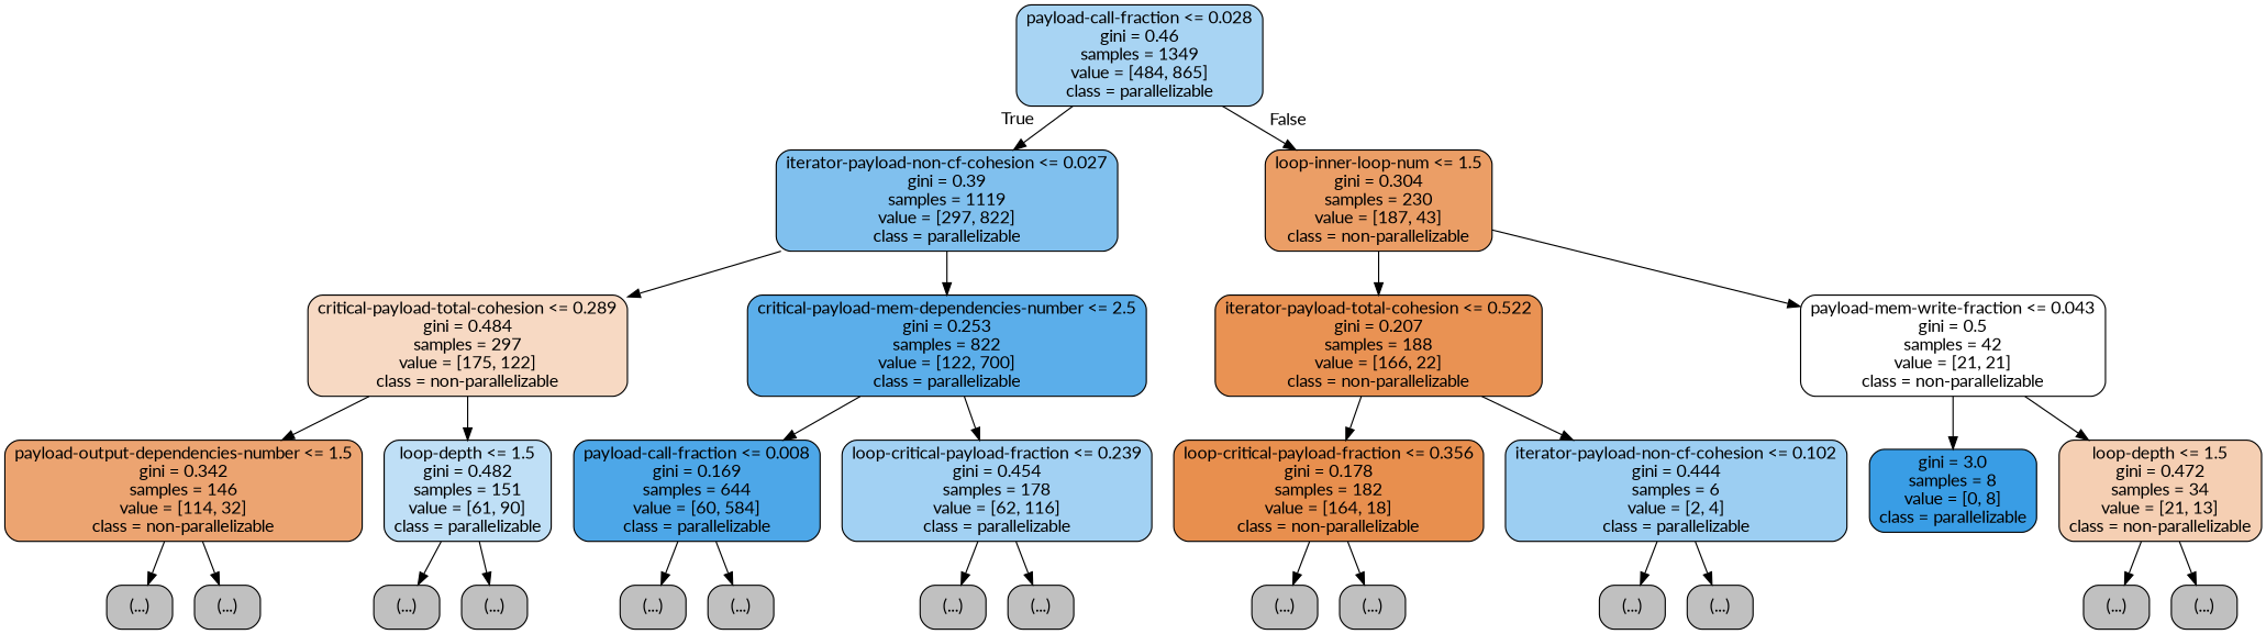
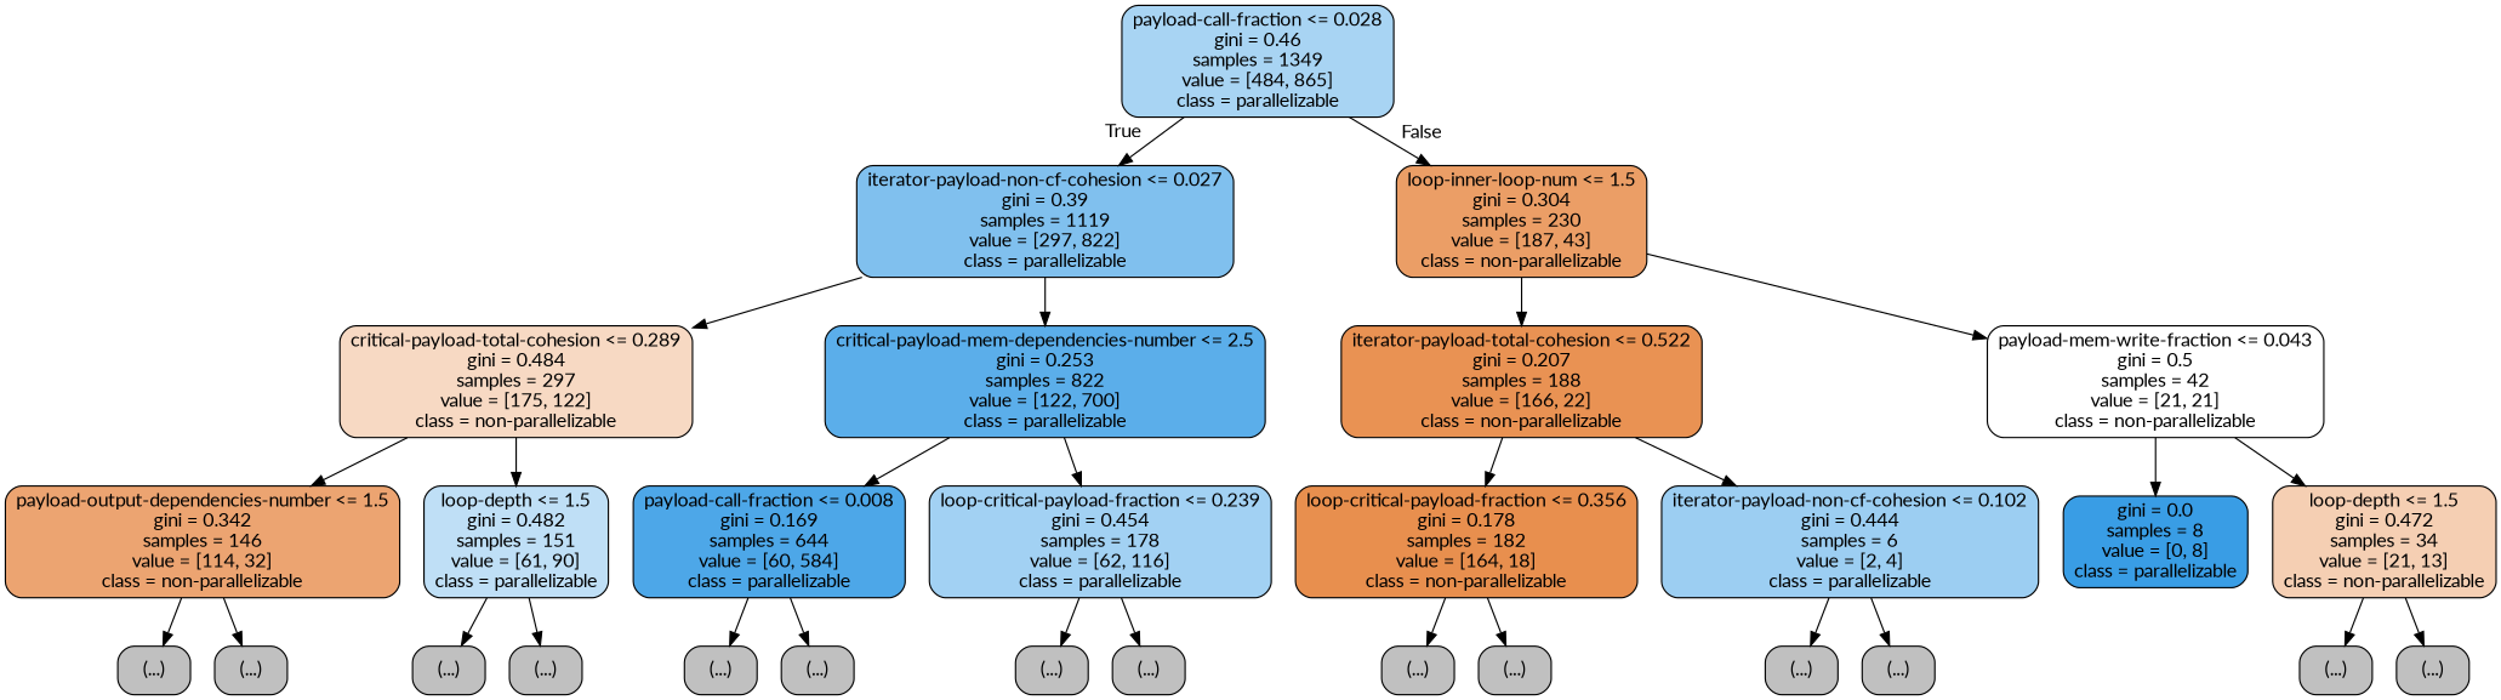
  digraph {
    fontname=Lato
    node [color=black fillcolor="#C0C0C0" fontname=Lato shape=box style="filled, rounded"]
    edge [fontname=Lato]
    n1 [fillcolor="#399de570" label="payload-call-fraction <= 0.028\ngini = 0.46\nsamples = 1349\nvalue = [484, 865]\nclass = parallelizable"]
    n2 [fillcolor="#399de5a3" label="iterator-payload-non-cf-cohesion <= 0.027\ngini = 0.39\nsamples = 1119\nvalue = [297, 822]\nclass = parallelizable"]
    n3 [fillcolor="#e58139c4" label="loop-inner-loop-num <= 1.5\ngini = 0.304\nsamples = 230\nvalue = [187, 43]\nclass = non-parallelizable"]
    n4 [fillcolor="#e581394d" label="critical-payload-total-cohesion <= 0.289\ngini = 0.484\nsamples = 297\nvalue = [175, 122]\nclass = non-parallelizable"]
    n5 [fillcolor="#399de5d3" label="critical-payload-mem-dependencies-number <= 2.5\ngini = 0.253\nsamples = 822\nvalue = [122, 700]\nclass = parallelizable"]
    n6 [fillcolor="#e58139b7" label="payload-output-dependencies-number <= 1.5\ngini = 0.342\nsamples = 146\nvalue = [114, 32]\nclass = non-parallelizable"]
    n7 [fillcolor="#399de552" label="loop-depth <= 1.5\ngini = 0.482\nsamples = 151\nvalue = [61, 90]\nclass = parallelizable"]
    n8 [label="(...)"]
    n9 [label="(...)"]
    n10 [label="(...)"]
    n11 [label="(...)"]
    n12 [fillcolor="#399de5e5" label="payload-call-fraction <= 0.008\ngini = 0.169\nsamples = 644\nvalue = [60, 584]\nclass = parallelizable"]
    n13 [fillcolor="#399de577" label="loop-critical-payload-fraction <= 0.239\ngini = 0.454\nsamples = 178\nvalue = [62, 116]\nclass = parallelizable"]
    n14 [label="(...)"]
    n15 [label="(...)"]
    n16 [label="(...)"]
    n17 [label="(...)"]
    n18 [fillcolor="#e58139dd" label="iterator-payload-total-cohesion <= 0.522\ngini = 0.207\nsamples = 188\nvalue = [166, 22]\nclass = non-parallelizable"]
    n19 [fillcolor="#e5813900" label="payload-mem-write-fraction <= 0.043\ngini = 0.5\nsamples = 42\nvalue = [21, 21]\nclass = non-parallelizable"]
    n20 [fillcolor="#e58139e3" label="loop-critical-payload-fraction <= 0.356\ngini = 0.178\nsamples = 182\nvalue = [164, 18]\nclass = non-parallelizable"]
    n21 [fillcolor="#399de57f" label="iterator-payload-non-cf-cohesion <= 0.102\ngini = 0.444\nsamples = 6\nvalue = [2, 4]\nclass = parallelizable"]
    n22 [label="(...)"]
    n23 [label="(...)"]
    n24 [label="(...)"]
    n25 [label="(...)"]
-   n26 [fillcolor="#399de5ff" label="gini = 3.0\nsamples = 8\nvalue = [0, 8]\nclass = parallelizable"]
+   n26 [fillcolor="#399de5ff" label="gini = 0.0\nsamples = 8\nvalue = [0, 8]\nclass = parallelizable"]
    n27 [fillcolor="#e5813961" label="loop-depth <= 1.5\ngini = 0.472\nsamples = 34\nvalue = [21, 13]\nclass = non-parallelizable"]
    n28 [label="(...)"]
    n29 [label="(...)"]
    n1 -> n2 [headlabel=True labelangle=45 labeldistance=2.5]
    n1 -> n3 [headlabel=False labelangle=-45 labeldistance=2.5]
    n2 -> n4
    n2 -> n5
    n3 -> n18
    n3 -> n19
    n4 -> n6
    n4 -> n7
    n5 -> n12
    n5 -> n13
    n6 -> n8
    n6 -> n9
    n7 -> n10
    n7 -> n11
    n12 -> n14
    n12 -> n15
    n13 -> n16
    n13 -> n17
    n18 -> n20
    n18 -> n21
    n19 -> n26
    n19 -> n27
    n20 -> n22
    n20 -> n23
    n21 -> n24
    n21 -> n25
    n27 -> n28
    n27 -> n29
  }
